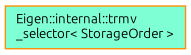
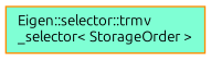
  digraph {
    rankdir=LR
    fontname=Ubuntu
-   n1 [color=darkorange fillcolor=aquamarine fontname=Ubuntu fontsize=10 height=0.2 label="Eigen::internal::trmv\l_selector\< StorageOrder \>" shape=record style=filled width=0.4]
+   n1 [color=darkorange fillcolor=aquamarine fontname=Ubuntu fontsize=10 height=0.2 label="Eigen::selector::trmv\l_selector\< StorageOrder \>" shape=record style=filled width=0.4]
  }
